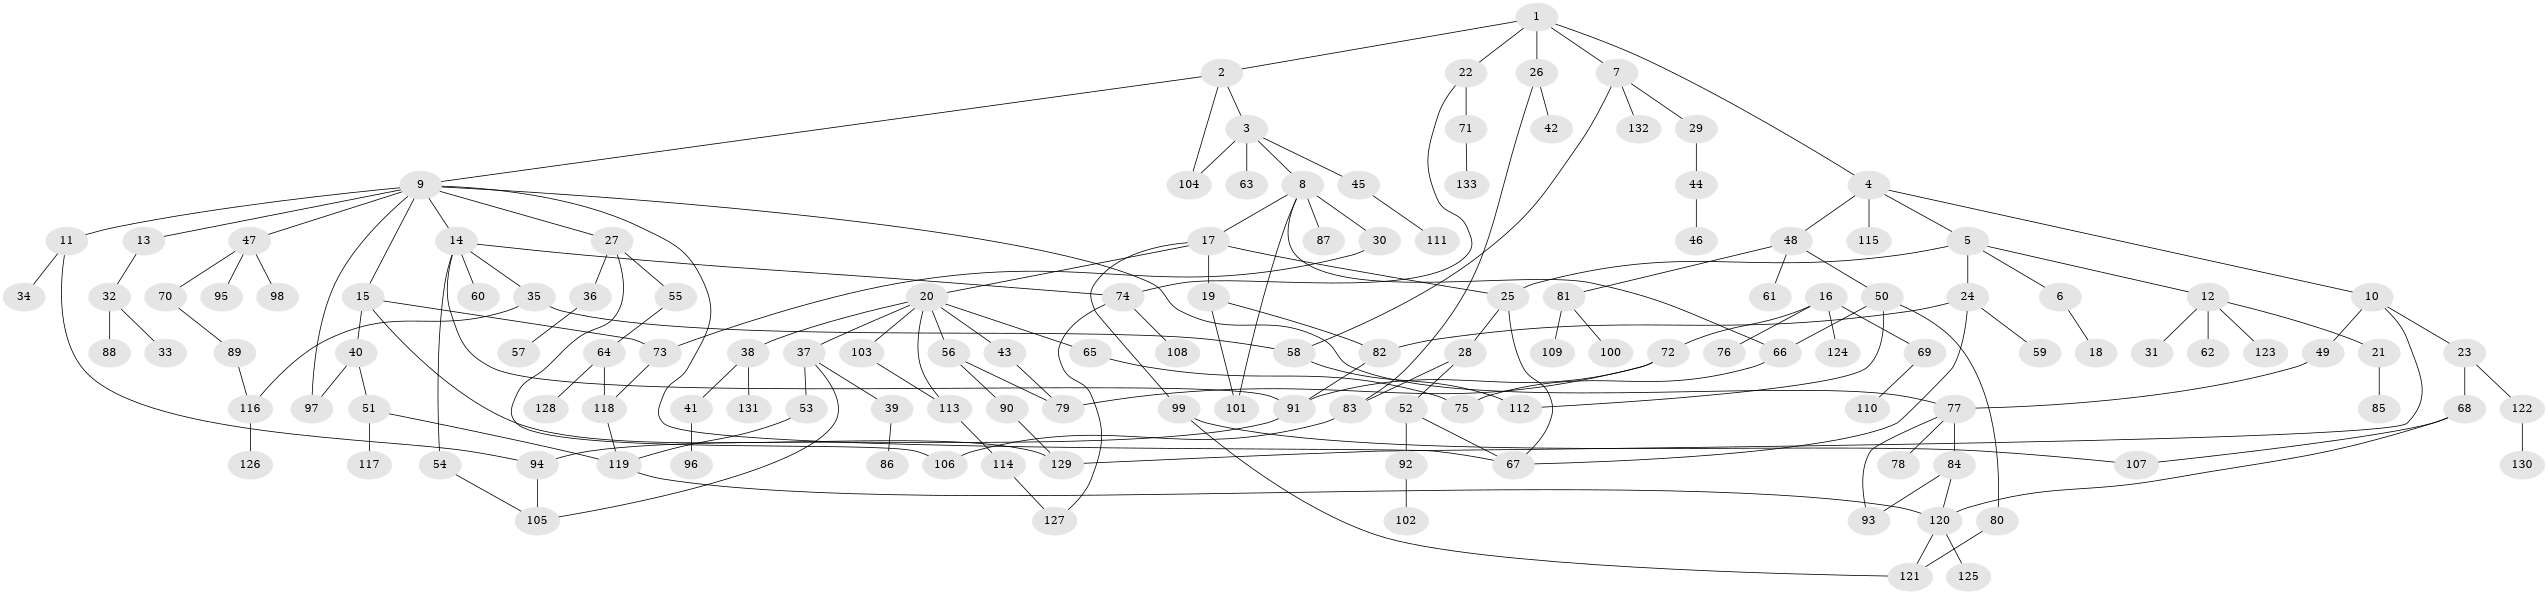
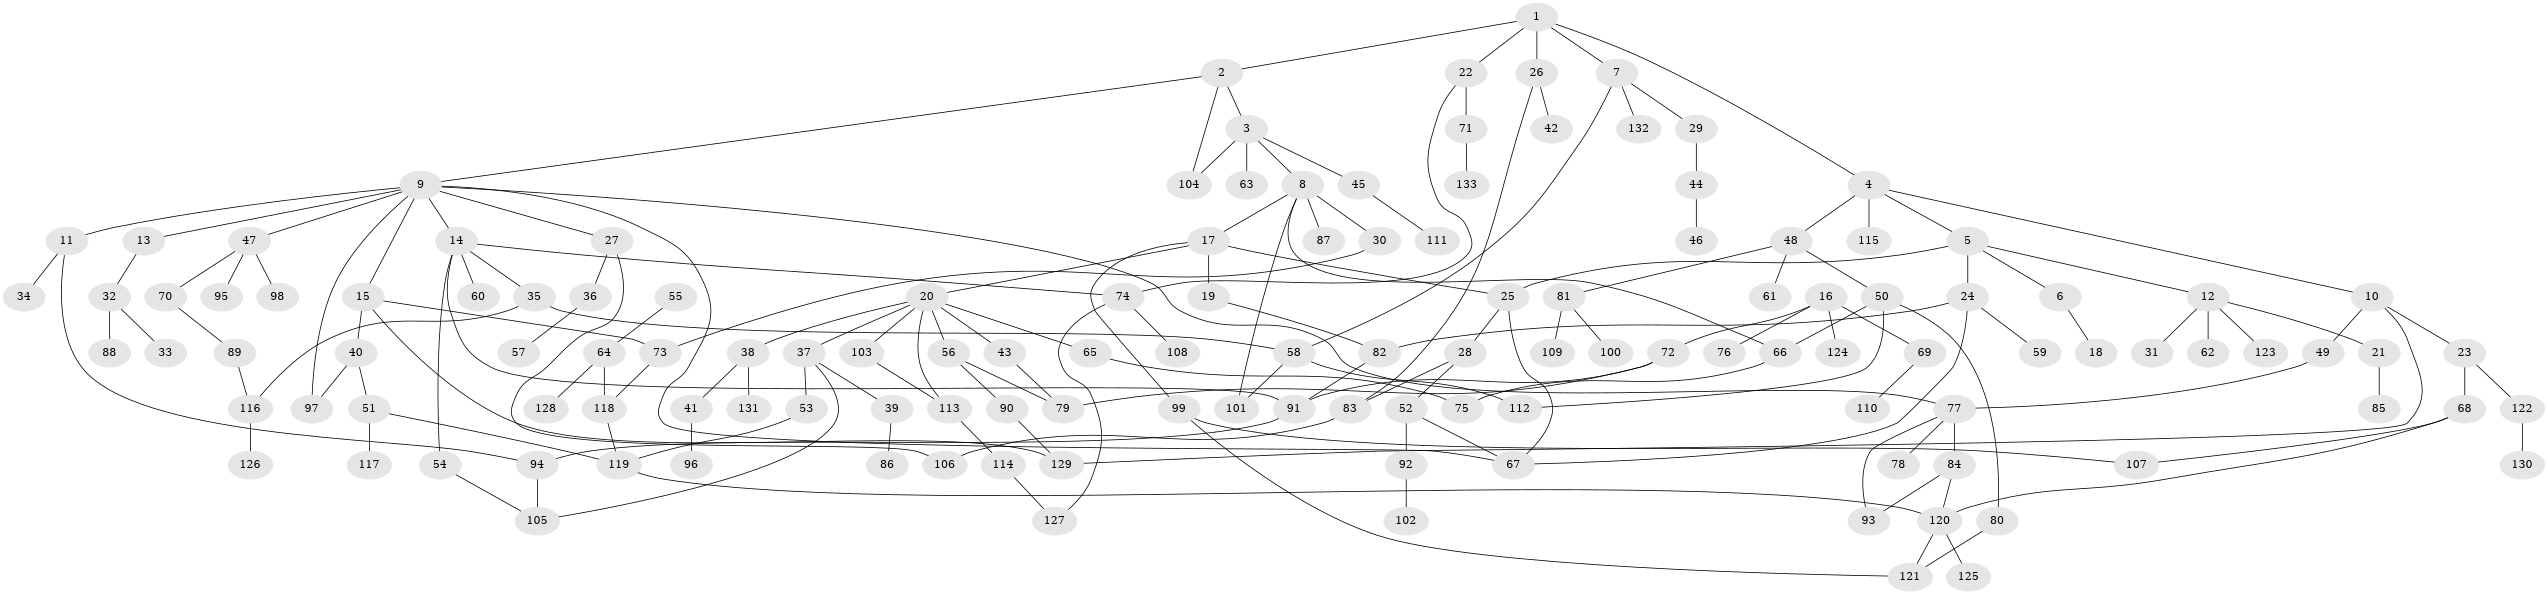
  graph {
    node [color=gray90 style=filled]
    1
    2
    4
    7
    22
    26
    3
    9
    104
    5
    10
    48
    115
    29
    58
    132
    74
    71
    42
    83
    8
    45
    63
    11
    13
    14
    15
    27
    47
    67
    77
    97
    17
    30
    66
    87
    101
    111
    6
    12
    24
    25
    23
    49
    129
    50
    61
    81
    18
    21
    31
    62
    123
    82
    59
    28
    44
    112
    16
    69
    72
    76
    124
    19
    20
    99
    73
    75
    34
    94
    32
    35
    54
    91
    60
    40
    36
    55
    106
    70
    95
    98
    78
    84
    93
    68
    122
    105
    85
    33
    88
    116
    108
    127
    51
    118
    110
    79
    37
    38
    43
    56
    65
    103
    113
    107
    121
    39
    53
    41
    131
    90
    114
    133
    120
    130
    52
    57
    64
    92
    46
    126
    86
    119
    96
    117
    89
    80
    100
    109
    102
    128
    125
    1 -- 2
    1 -- 4
    1 -- 7
    1 -- 22
    1 -- 26
    2 -- 3
    2 -- 9
    2 -- 104
    4 -- 5
    4 -- 10
    4 -- 48
    4 -- 115
    7 -- 29
    7 -- 58
    7 -- 132
    22 -- 74
    22 -- 71
    26 -- 42
    26 -- 83
    3 -- 104
    3 -- 8
    3 -- 45
    3 -- 63
    9 -- 11
    9 -- 13
    9 -- 14
    9 -- 15
    9 -- 27
    9 -- 47
    9 -- 67
    9 -- 77
    9 -- 97
    5 -- 6
    5 -- 12
    5 -- 24
    5 -- 25
    10 -- 23
    10 -- 49
    10 -- 129
    48 -- 50
    48 -- 61
    48 -- 81
    29 -- 44
    58 -- 112
    74 -- 108
    74 -- 127
    71 -- 133
    83 -- 106
    8 -- 17
    8 -- 30
    8 -- 66
    8 -- 87
    8 -- 101
    45 -- 111
    11 -- 34
    11 -- 94
    13 -- 32
    14 -- 74
    14 -- 35
    14 -- 54
    14 -- 91
    14 -- 60
    15 -- 129
    15 -- 73
    15 -- 40
    27 -- 36
-   27 -- 55
    27 -- 106
    47 -- 70
    47 -- 95
    47 -- 98
    77 -- 78
    77 -- 84
    77 -- 93
    17 -- 25
    17 -- 19
    17 -- 20
    17 -- 99
    30 -- 73
    66 -- 75
    6 -- 18
    12 -- 21
    12 -- 31
    12 -- 62
    12 -- 123
    24 -- 67
    24 -- 82
    24 -- 59
    25 -- 67
    25 -- 28
    23 -- 68
    23 -- 122
    49 -- 77
    50 -- 66
    50 -- 112
    50 -- 80
    81 -- 100
    81 -- 109
    21 -- 85
    82 -- 91
    28 -- 83
    28 -- 52
    44 -- 46
    16 -- 69
    16 -- 72
    16 -- 76
    16 -- 124
    69 -- 110
    72 -- 91
    72 -- 79
-   19 -- 101
+   58 -- 101
    19 -- 82
    20 -- 37
    20 -- 38
    20 -- 43
    20 -- 56
    20 -- 65
    20 -- 103
    20 -- 113
    99 -- 107
    99 -- 121
    73 -- 118
    94 -- 105
    32 -- 33
    32 -- 88
    35 -- 58
    35 -- 116
    54 -- 105
    91 -- 94
    40 -- 97
    40 -- 51
    36 -- 57
    55 -- 64
    70 -- 89
    84 -- 93
    84 -- 120
    68 -- 107
    68 -- 120
    122 -- 130
    116 -- 126
    51 -- 119
    51 -- 117
    118 -- 119
    37 -- 105
    37 -- 39
    37 -- 53
    38 -- 41
    38 -- 131
    43 -- 79
    56 -- 79
    56 -- 90
    65 -- 75
    103 -- 113
    113 -- 114
    39 -- 86
    53 -- 119
    41 -- 96
    90 -- 129
    114 -- 127
    120 -- 121
    120 -- 125
    52 -- 67
    52 -- 92
    64 -- 118
    64 -- 128
    92 -- 102
    119 -- 120
    89 -- 116
    80 -- 121
  }
